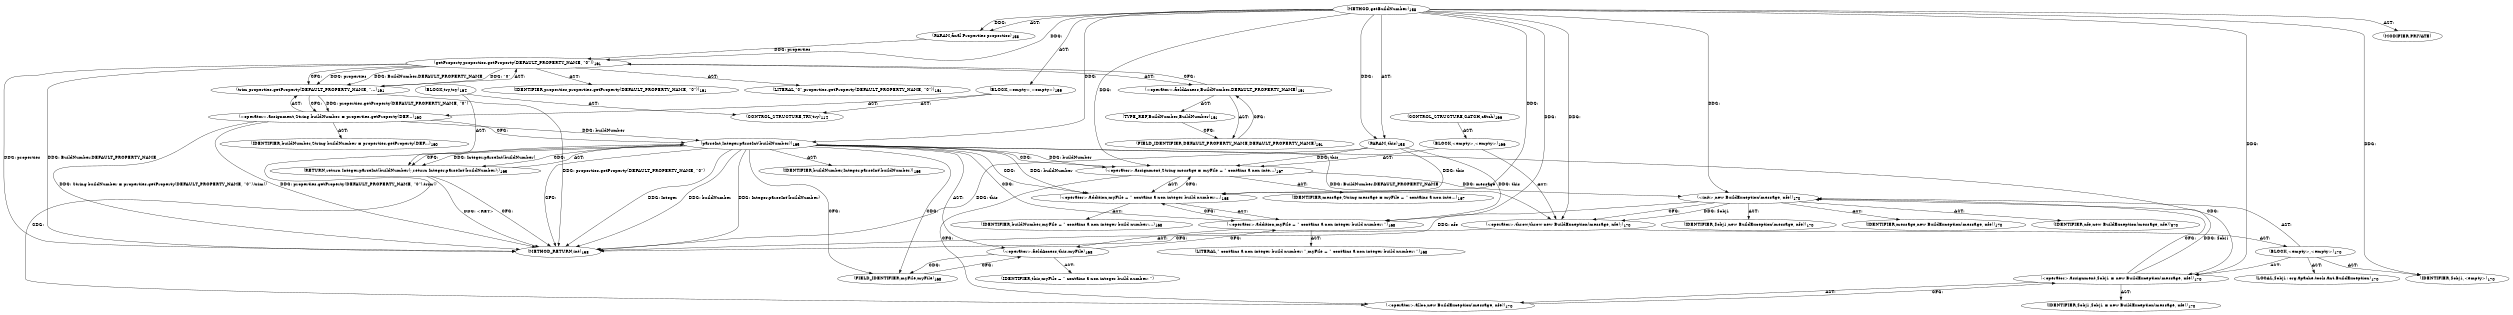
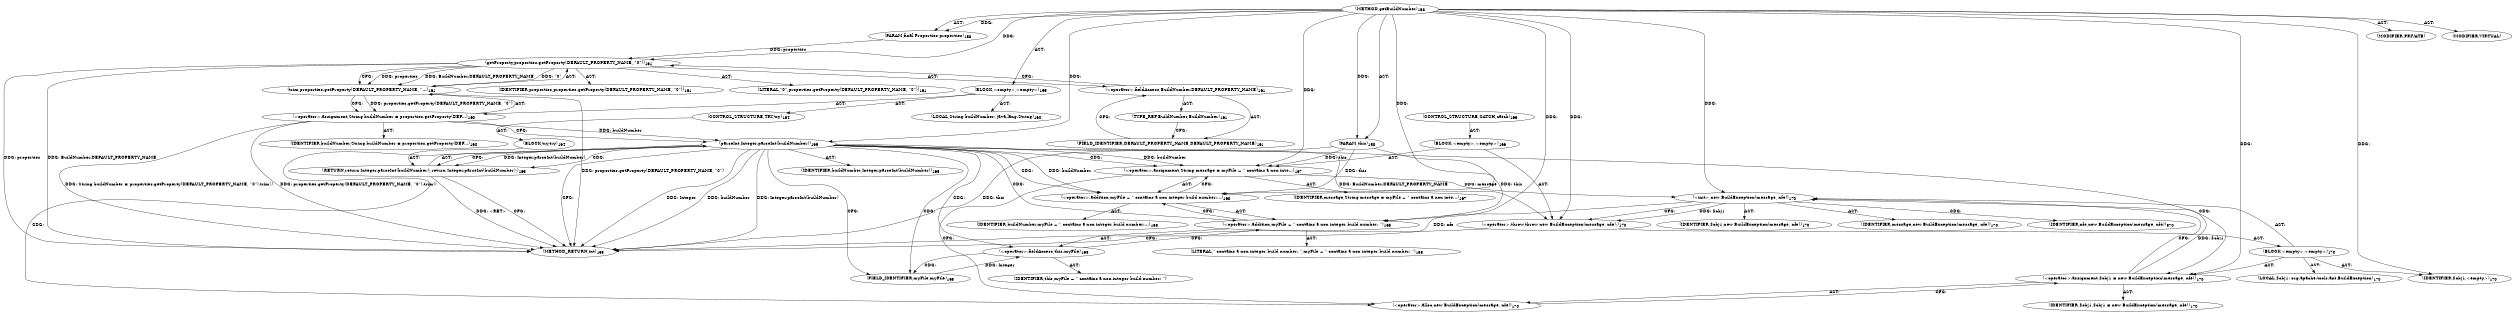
  digraph {
    n1 [label=<(METHOD,getBuildNumber)<SUB>158</SUB>>]
    n2 [label=<(PARAM,this)<SUB>158</SUB>>]
    n3 [label=<(PARAM,final Properties properties)<SUB>158</SUB>>]
    n4 [label=<(BLOCK,&lt;empty&gt;,&lt;empty&gt;)<SUB>159</SUB>>]
    n5 [label=<(getProperty,properties.getProperty(DEFAULT_PROPERTY_NAME, &quot;0&quot;))<SUB>161</SUB>>]
    n6 [label=<(parseInt,Integer.parseInt(buildNumber))<SUB>165</SUB>>]
    n7 [label=<(&lt;operator&gt;.assignment,String message = myFile + &quot; contains a non inte...)<SUB>167</SUB>>]
    n8 [label=<(&lt;operator&gt;.addition,myFile + &quot; contains a non integer build number:...)<SUB>168</SUB>>]
    n9 [label=<(&lt;operator&gt;.addition,myFile + &quot; contains a non integer build number: &quot;)<SUB>168</SUB>>]
    n10 [label=<(&lt;operator&gt;.throw,throw new BuildException(message, nfe);)<SUB>170</SUB>>]
    n11 [label=<(&lt;operator&gt;.assignment,$obj1 = new BuildException(message, nfe))<SUB>170</SUB>>]
    n12 [label=<(&lt;init&gt;,new BuildException(message, nfe))<SUB>170</SUB>>]
    n13 [label=<(IDENTIFIER,$obj1,&lt;empty&gt;)<SUB>170</SUB>>]
    n14 [label=<(MODIFIER,PRIVATE)>]
+   n15 [label=<(MODIFIER,VIRTUAL)>]
    n16 [label=<(METHOD_RETURN,int)<SUB>158</SUB>>]
+   n17 [label=<(LOCAL,String buildNumber: java.lang.String)<SUB>160</SUB>>]
    n18 [label=<(&lt;operator&gt;.assignment,String buildNumber = properties.getProperty(DEF...)<SUB>160</SUB>>]
-   n19 [label=<(CONTROL_STRUCTURE,TRY,try)<SUB>114</SUB>>]
+   n19 [label=<(CONTROL_STRUCTURE,TRY,try)<SUB>164</SUB>>]
    n20 [label=<(trim,properties.getProperty(DEFAULT_PROPERTY_NAME, &quot;...)<SUB>161</SUB>>]
    n21 [label=<(IDENTIFIER,properties,properties.getProperty(DEFAULT_PROPERTY_NAME, &quot;0&quot;))<SUB>161</SUB>>]
    n22 [label=<(&lt;operator&gt;.fieldAccess,BuildNumber.DEFAULT_PROPERTY_NAME)<SUB>161</SUB>>]
    n23 [label=<(LITERAL,&quot;0&quot;,properties.getProperty(DEFAULT_PROPERTY_NAME, &quot;0&quot;))<SUB>161</SUB>>]
    n24 [label=<(TYPE_REF,BuildNumber,BuildNumber)<SUB>161</SUB>>]
    n25 [label=<(FIELD_IDENTIFIER,DEFAULT_PROPERTY_NAME,DEFAULT_PROPERTY_NAME)<SUB>161</SUB>>]
    n26 [label=<(RETURN,return Integer.parseInt(buildNumber);,return Integer.parseInt(buildNumber);)<SUB>165</SUB>>]
    n27 [label=<(IDENTIFIER,buildNumber,Integer.parseInt(buildNumber))<SUB>165</SUB>>]
    n28 [label=<(&lt;operator&gt;.fieldAccess,this.myFile)<SUB>168</SUB>>]
    n29 [label=<(FIELD_IDENTIFIER,myFile,myFile)<SUB>168</SUB>>]
    n30 [label=<(&lt;operator&gt;.alloc,new BuildException(message, nfe))<SUB>170</SUB>>]
    n31 [label=<(IDENTIFIER,message,String message = myFile + &quot; contains a non inte...)<SUB>167</SUB>>]
    n32 [label=<(IDENTIFIER,buildNumber,myFile + &quot; contains a non integer build number:...)<SUB>168</SUB>>]
    n33 [label=<(LITERAL,&quot; contains a non integer build number: &quot;,myFile + &quot; contains a non integer build number: &quot;)<SUB>168</SUB>>]
    n34 [label=<(BLOCK,&lt;empty&gt;,&lt;empty&gt;)<SUB>170</SUB>>]
    n35 [label=<(IDENTIFIER,$obj1,$obj1 = new BuildException(message, nfe))<SUB>170</SUB>>]
    n36 [label=<(IDENTIFIER,$obj1,new BuildException(message, nfe))<SUB>170</SUB>>]
    n37 [label=<(IDENTIFIER,message,new BuildException(message, nfe))<SUB>170</SUB>>]
    n38 [label=<(IDENTIFIER,nfe,new BuildException(message, nfe))<SUB>870</SUB>>]
    n39 [label=<(IDENTIFIER,buildNumber,String buildNumber = properties.getProperty(DEF...)<SUB>160</SUB>>]
    n40 [label=<(BLOCK,try,try)<SUB>164</SUB>>]
    n41 [label=<(CONTROL_STRUCTURE,CATCH,catch)<SUB>166</SUB>>]
    n42 [label=<(BLOCK,&lt;empty&gt;,&lt;empty&gt;)<SUB>166</SUB>>]
    n43 [label=<(IDENTIFIER,this,myFile + &quot; contains a non integer build number: &quot;)>]
    n44 [label=<(LOCAL,$obj1: org.apache.tools.ant.BuildException)<SUB>170</SUB>>]
    n1 -> n2 [label="AST: "]
    n1 -> n2 [label="DDG: "]
    n1 -> n3 [label="AST: "]
    n1 -> n3 [label="DDG: "]
    n1 -> n4 [label="AST: "]
    n1 -> n5 [label="DDG: "]
    n1 -> n6 [label="DDG: "]
    n1 -> n7 [label="DDG: "]
    n1 -> n8 [label="DDG: "]
    n1 -> n9 [label="DDG: "]
    n1 -> n10 [label="DDG: "]
    n1 -> n11 [label="DDG: "]
    n1 -> n12 [label="DDG: "]
    n1 -> n13 [label="DDG: "]
    n1 -> n14 [label="AST: "]
+   n1 -> n15 [label="AST: "]
    n2 -> n7 [label="DDG: this"]
    n2 -> n8 [label="DDG: this"]
    n2 -> n9 [label="DDG: this"]
    n2 -> n16 [label="DDG: this"]
    n3 -> n5 [label="DDG: properties"]
+   n4 -> n17 [label="AST: "]
    n4 -> n18 [label="AST: "]
    n4 -> n19 [label="AST: "]
    n5 -> n16 [label="DDG: properties"]
    n5 -> n16 [label="DDG: BuildNumber.DEFAULT_PROPERTY_NAME"]
    n5 -> n20 [label="CFG: "]
    n5 -> n20 [label="DDG: properties"]
    n5 -> n20 [label="DDG: BuildNumber.DEFAULT_PROPERTY_NAME"]
    n5 -> n20 [label="DDG: &quot;0&quot;"]
    n5 -> n21 [label="AST: "]
    n5 -> n22 [label="AST: "]
    n5 -> n23 [label="AST: "]
    n6 -> n7 [label="DDG: buildNumber"]
    n6 -> n7 [label="CDG: "]
    n6 -> n8 [label="DDG: buildNumber"]
    n6 -> n8 [label="CDG: "]
    n6 -> n9 [label="CDG: "]
    n6 -> n10 [label="DDG: BuildNumber.DEFAULT_PROPERTY_NAME"]
    n6 -> n11 [label="CDG: "]
    n6 -> n16 [label="CFG: "]
    n6 -> n16 [label="DDG: Integer"]
    n6 -> n16 [label="DDG: buildNumber"]
    n6 -> n16 [label="DDG: Integer.parseInt(buildNumber)"]
    n6 -> n26 [label="CFG: "]
    n6 -> n26 [label="DDG: Integer.parseInt(buildNumber)"]
    n6 -> n26 [label="CDG: "]
    n6 -> n27 [label="AST: "]
-   n6 -> n28 [label="AST: "]
+   n6 -> n28 [label="CDG: "]
    n6 -> n29 [label="CFG: "]
    n6 -> n29 [label="CDG: "]
    n6 -> n30 [label="CDG: "]
    n7 -> n8 [label="AST: "]
    n7 -> n12 [label="DDG: message"]
    n7 -> n30 [label="CFG: "]
    n7 -> n31 [label="AST: "]
    n8 -> n7 [label="CFG: "]
    n8 -> n9 [label="AST: "]
    n8 -> n32 [label="AST: "]
    n9 -> n8 [label="CFG: "]
    n9 -> n28 [label="AST: "]
    n9 -> n33 [label="AST: "]
    n10 -> n16 [label="CFG: "]
    n10 -> n34 [label="AST: "]
    n11 -> n12 [label="CFG: "]
    n11 -> n12 [label="DDG: $obj1"]
    n11 -> n30 [label="AST: "]
    n11 -> n35 [label="AST: "]
    n12 -> n10 [label="CFG: "]
    n12 -> n10 [label="DDG: $obj1"]
    n12 -> n16 [label="DDG: nfe"]
    n12 -> n36 [label="AST: "]
    n12 -> n37 [label="AST: "]
-   n12 -> n38 [label="AST: "]
+   n12 -> n38 [label="CDG: "]
    n18 -> n6 [label="CFG: "]
    n18 -> n6 [label="DDG: buildNumber"]
    n18 -> n16 [label="DDG: properties.getProperty(DEFAULT_PROPERTY_NAME, &quot;0&quot;).trim()"]
    n18 -> n16 [label="DDG: String buildNumber = properties.getProperty(DEFAULT_PROPERTY_NAME, &quot;0&quot;).trim()"]
    n18 -> n20 [label="AST: "]
    n18 -> n39 [label="AST: "]
-   n40 -> n19 [label="AST: "]
+   n19 -> n40 [label="AST: "]
    n20 -> n5 [label="AST: "]
    n20 -> n16 [label="DDG: properties.getProperty(DEFAULT_PROPERTY_NAME, &quot;0&quot;)"]
    n20 -> n18 [label="CFG: "]
    n20 -> n18 [label="DDG: properties.getProperty(DEFAULT_PROPERTY_NAME, &quot;0&quot;)"]
    n22 -> n5 [label="CFG: "]
    n22 -> n24 [label="AST: "]
    n22 -> n25 [label="AST: "]
    n24 -> n25 [label="CFG: "]
    n25 -> n22 [label="CFG: "]
    n26 -> n6 [label="AST: "]
    n26 -> n16 [label="CFG: "]
    n26 -> n16 [label="DDG: &lt;RET&gt;"]
    n28 -> n9 [label="CFG: "]
    n28 -> n29 [label="CDG: "]
    n28 -> n43 [label="AST: "]
-   n29 -> n28 [label="CFG: "]
+   n29 -> n28 [label="DDG: Integer"]
    n30 -> n11 [label="CFG: "]
    n34 -> n11 [label="AST: "]
    n34 -> n12 [label="AST: "]
    n34 -> n13 [label="AST: "]
    n34 -> n44 [label="AST: "]
    n40 -> n26 [label="AST: "]
    n41 -> n42 [label="AST: "]
    n42 -> n7 [label="AST: "]
    n42 -> n10 [label="AST: "]
  }
